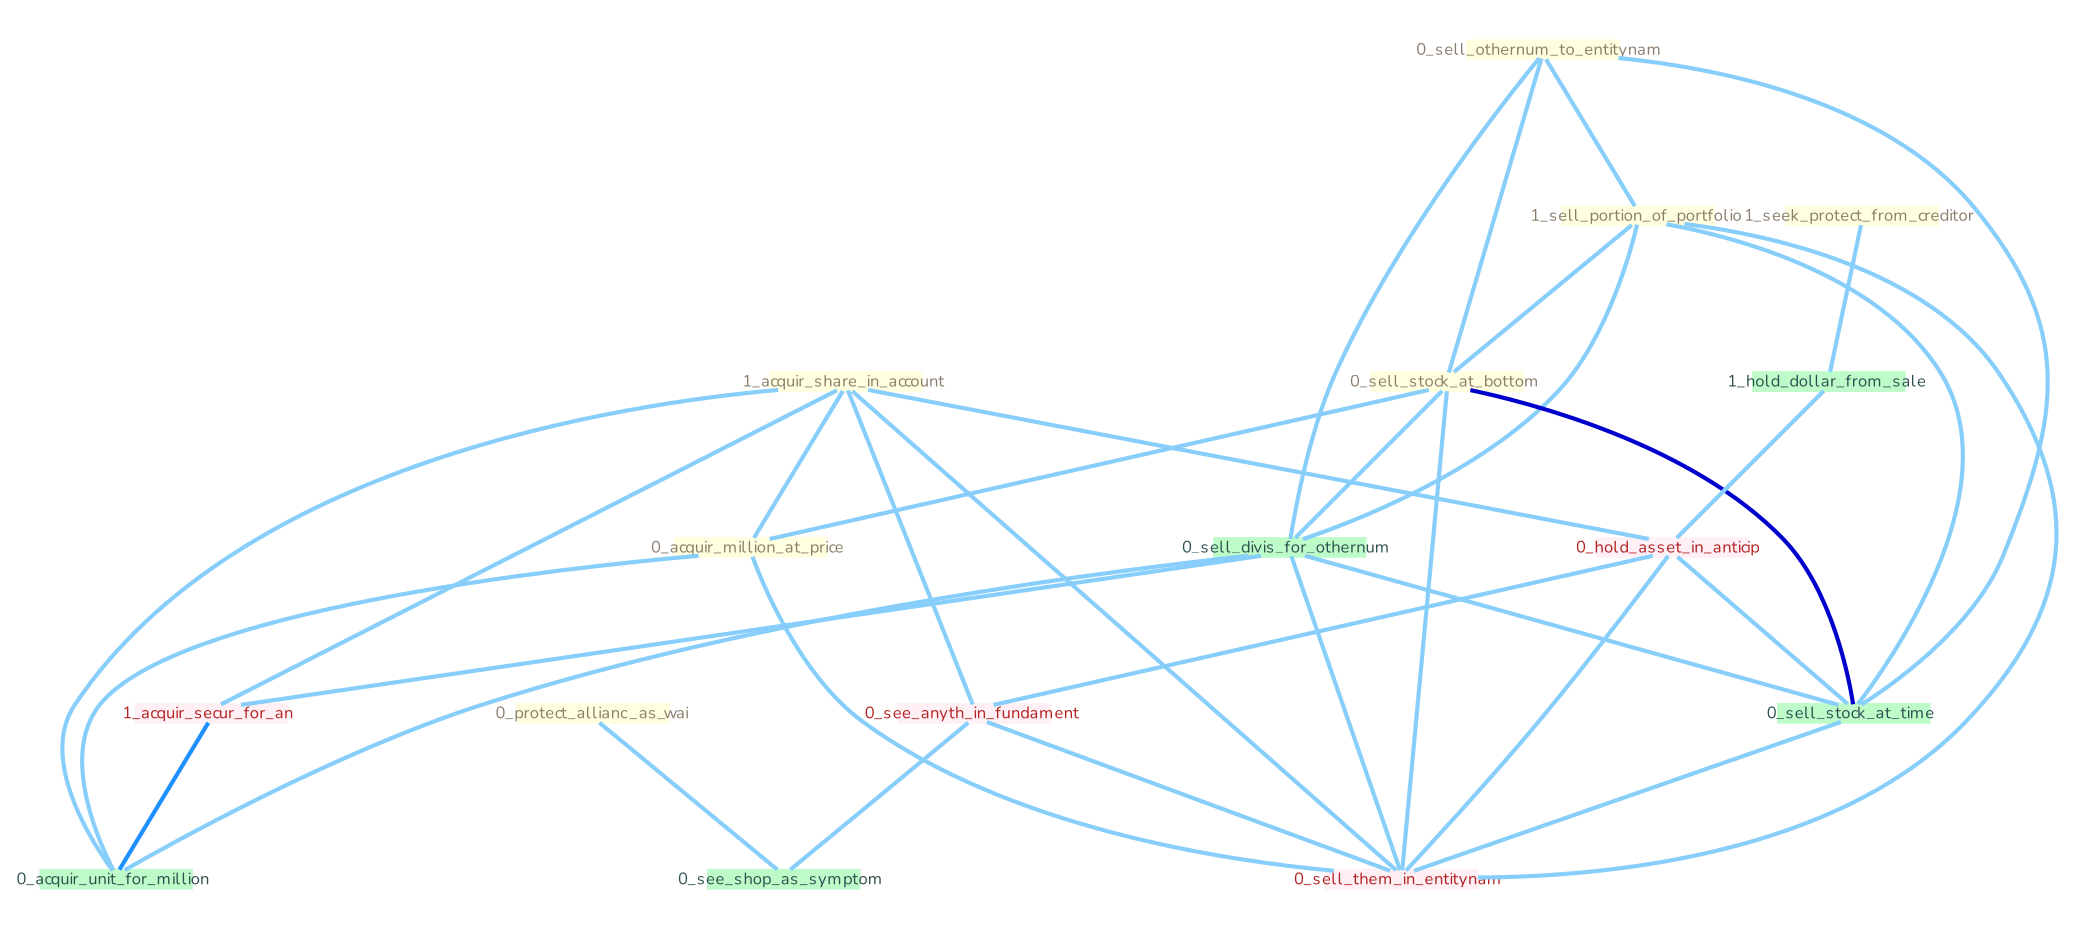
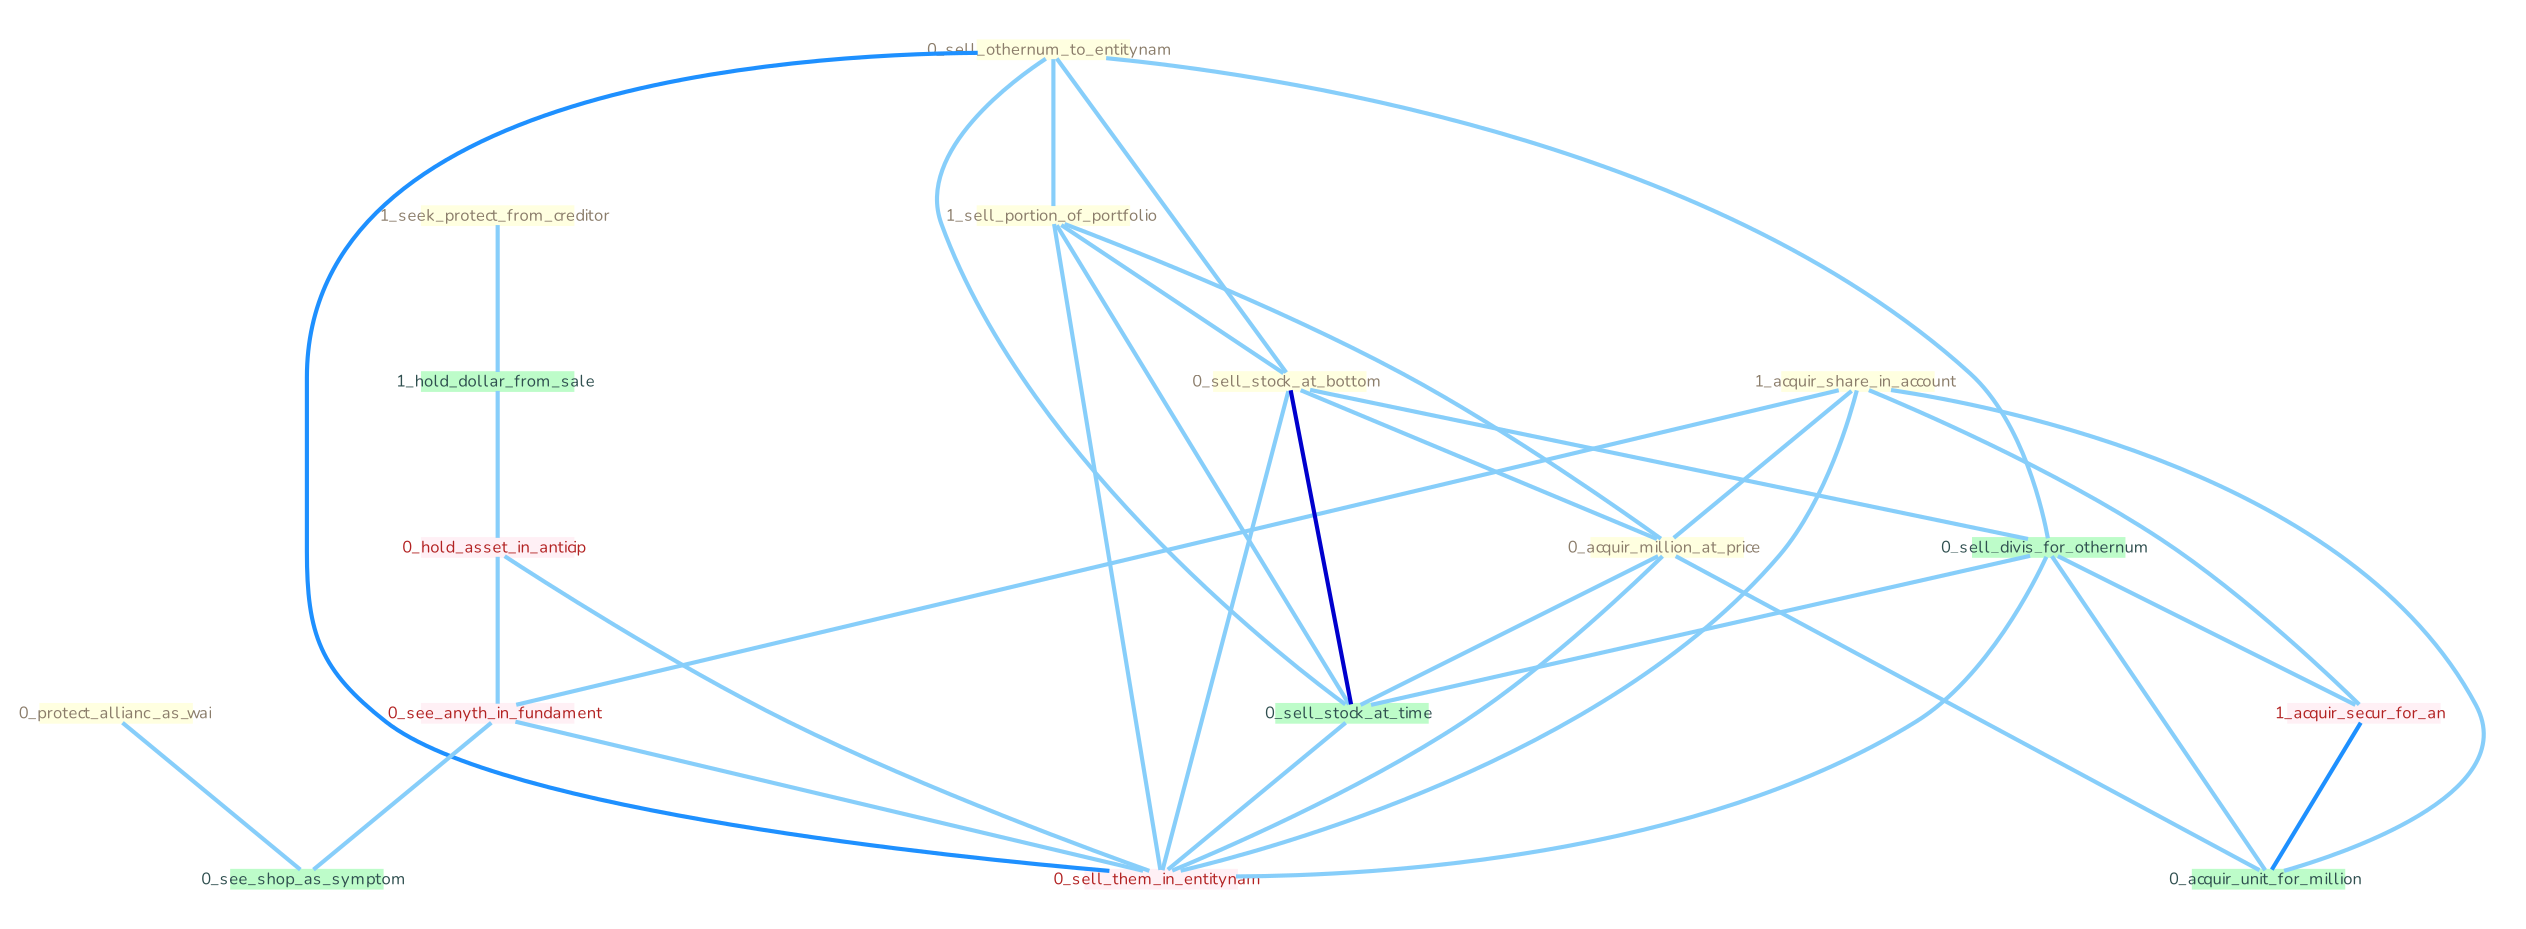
  graph {
    fontname=Nunito
    node [color="#ffffe0" fixedsize=true fontcolor="#8b7d6b" fontname=Nunito fontsize=4 shape=polygon style=filled]
    edge [color="#87cefa" fontname=Nunito w=1]
    n1 [height=.06 label="0_protect_allianc_as_wai" width=.5]
    "0_sell_othernum_to_entitynam " [height=.06 width=.5]
    "1_sell_portion_of_portfolio " [height=.06 width=.5]
    "1_acquir_share_in_account " [height=.06 width=.5]
    "1_seek_protect_from_creditor " [height=.06 width=.5]
    "0_sell_stock_at_bottom " [height=.06 width=.5]
    "0_acquir_million_at_price " [height=.06 width=.5]
    "1_acquir_secur_for_an " [color="#fff0f5" fontcolor="#b22222" height=.06 width=.5]
    "0_hold_asset_in_anticip " [color="#fff0f5" fontcolor="#b22222" height=.06 width=.5]
    "0_see_anyth_in_fundament " [color="#fff0f5" fontcolor="#b22222" height=.06 width=.5]
    "0_sell_them_in_entitynam " [color="#fff0f5" fontcolor="#b22222" height=.06 width=.5]
    "0_see_shop_as_symptom " [color="#BDFCC9" fontcolor="#2f4f4f" height=.06 width=.5]
    "0_sell_divis_for_othernum " [color="#BDFCC9" fontcolor="#2f4f4f" height=.06 width=.5]
    "0_sell_stock_at_time " [color="#BDFCC9" fontcolor="#2f4f4f" height=.06 width=.5]
    "0_acquir_unit_for_million " [color="#BDFCC9" fontcolor="#2f4f4f" height=.06 width=.5]
    "1_hold_dollar_from_sale " [color="#BDFCC9" fontcolor="#2f4f4f" height=.06 width=.5]
    subgraph sub_1 {
      n1
      "0_sell_othernum_to_entitynam "
      "1_sell_portion_of_portfolio "
      "1_acquir_share_in_account "
      "1_seek_protect_from_creditor "
      "0_sell_stock_at_bottom "
      "0_acquir_million_at_price "
    }
    subgraph sub_2 {
      "1_acquir_secur_for_an "
      "0_hold_asset_in_anticip "
      "0_see_anyth_in_fundament "
      "0_sell_them_in_entitynam "
    }
    n1 -- "0_see_shop_as_symptom "
    "0_sell_othernum_to_entitynam " -- "1_sell_portion_of_portfolio "
    "0_sell_othernum_to_entitynam " -- "0_sell_stock_at_bottom "
+   "0_sell_othernum_to_entitynam " -- "0_sell_them_in_entitynam " [color="#1e90ff" w=2]
    "0_sell_othernum_to_entitynam " -- "0_sell_divis_for_othernum "
    "0_sell_othernum_to_entitynam " -- "0_sell_stock_at_time "
    "1_sell_portion_of_portfolio " -- "0_sell_stock_at_bottom "
    "1_sell_portion_of_portfolio " -- "0_sell_them_in_entitynam "
-   "1_sell_portion_of_portfolio " -- "0_sell_divis_for_othernum "
+   "1_sell_portion_of_portfolio " -- "0_acquir_million_at_price "
    "1_sell_portion_of_portfolio " -- "0_sell_stock_at_time "
    "1_acquir_share_in_account " -- "0_acquir_million_at_price "
    "1_acquir_share_in_account " -- "1_acquir_secur_for_an "
-   "1_acquir_share_in_account " -- "0_hold_asset_in_anticip "
    "1_acquir_share_in_account " -- "0_see_anyth_in_fundament "
    "1_acquir_share_in_account " -- "0_sell_them_in_entitynam "
    "1_acquir_share_in_account " -- "0_acquir_unit_for_million "
    "1_seek_protect_from_creditor " -- "1_hold_dollar_from_sale "
    "0_sell_stock_at_bottom " -- "0_acquir_million_at_price "
    "0_sell_stock_at_bottom " -- "0_sell_them_in_entitynam "
    "0_sell_stock_at_bottom " -- "0_sell_divis_for_othernum "
    "0_sell_stock_at_bottom " -- "0_sell_stock_at_time " [color="#0000cd" w=3]
    "0_acquir_million_at_price " -- "0_sell_them_in_entitynam "
-   "0_hold_asset_in_anticip " -- "0_sell_stock_at_time "
+   "0_acquir_million_at_price " -- "0_sell_stock_at_time "
    "0_acquir_million_at_price " -- "0_acquir_unit_for_million "
    "1_acquir_secur_for_an " -- "0_acquir_unit_for_million " [color="#1e90ff" w=2]
    "0_hold_asset_in_anticip " -- "0_see_anyth_in_fundament "
    "0_hold_asset_in_anticip " -- "0_sell_them_in_entitynam "
    "0_see_anyth_in_fundament " -- "0_sell_them_in_entitynam "
    "0_see_anyth_in_fundament " -- "0_see_shop_as_symptom "
    "0_sell_divis_for_othernum " -- "1_acquir_secur_for_an "
    "0_sell_divis_for_othernum " -- "0_sell_them_in_entitynam "
    "0_sell_divis_for_othernum " -- "0_sell_stock_at_time "
    "0_sell_divis_for_othernum " -- "0_acquir_unit_for_million "
    "0_sell_stock_at_time " -- "0_sell_them_in_entitynam "
    "1_hold_dollar_from_sale " -- "0_hold_asset_in_anticip "
  }
